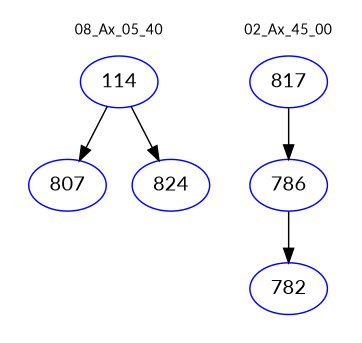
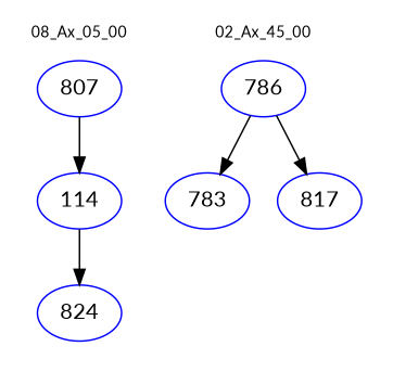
  digraph {
    fontname=Lato
    node [color=blue fontname=Lato]
    edge [color=black fontname=Lato]
    n1 [label=114]
    n2 [label=807]
    n3 [label=824]
    n4 [label=786]
-   n5 [label=782]
+   n5 [label=783]
    n6 [label=817]
    subgraph cluster_1 {
      color=white
      fontsize=10
-     label="08_Ax_05_40"
+     label="08_Ax_05_00"
      n1
      n2
      n3
    }
    subgraph cluster_2 {
      color=white
      fontsize=10
      label="02_Ax_45_00"
      n4
      n5
      n6
    }
-   n1 -> n2
+   n2 -> n1
    n1 -> n3
    n4 -> n5
-   n6 -> n4
+   n4 -> n6
  }
